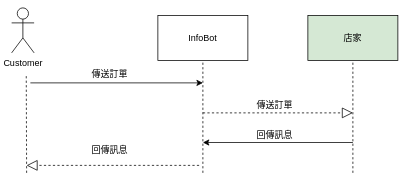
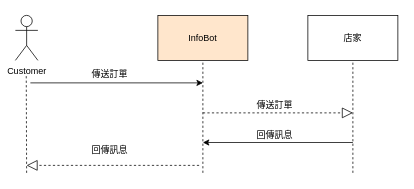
  <mxCell id="0" />
  <mxCell id="1" parent="0" />
- <mxCell id="2" value="Customer" style="shape=umlActor;verticalLabelPosition=bottom;labelBackgroundColor=#ffffff;verticalAlign=top;html=1;outlineConnect=0;" vertex="1" parent="1"><mxGeometry x="15" y="10" width="30" height="60" as="geometry" /></mxCell>
+ <mxCell id="2" value="Customer" style="shape=umlActor;verticalLabelPosition=bottom;labelBackgroundColor=#ffffff;verticalAlign=top;html=1;outlineConnect=0;" vertex="1" parent="1"><mxGeometry x="20" y="20" width="30" height="60" as="geometry" /></mxCell>
  <mxCell id="3" value="" style="endArrow=none;dashed=1;html=1;" edge="1" parent="1"><mxGeometry width="50" height="50" relative="1" as="geometry"><mxPoint x="35" y="230" as="sourcePoint" /><mxPoint x="34.5" y="99" as="targetPoint" /></mxGeometry></mxCell>
- <mxCell id="4" value="InfoBot" style="rounded=0;whiteSpace=wrap;html=1;" vertex="1" parent="1"><mxGeometry x="210" y="20" width="120" height="60" as="geometry" /></mxCell>
+ <mxCell id="4" value="InfoBot" style="rounded=0;whiteSpace=wrap;html=1;fillColor=#ffe6cc;" vertex="1" parent="1"><mxGeometry x="210" y="20" width="120" height="60" as="geometry" /></mxCell>
  <mxCell id="5" value="" style="endArrow=none;dashed=1;html=1;" edge="1" parent="1"><mxGeometry width="50" height="50" relative="1" as="geometry"><mxPoint x="270" y="230" as="sourcePoint" /><mxPoint x="270" y="80" as="targetPoint" /></mxGeometry></mxCell>
  <mxCell id="6" value="" style="endArrow=classic;html=1;" edge="1" parent="1"><mxGeometry width="50" height="50" relative="1" as="geometry"><mxPoint x="40" y="110" as="sourcePoint" /><mxPoint x="270" y="110" as="targetPoint" /></mxGeometry></mxCell>
  <mxCell id="7" value="" style="endArrow=block;dashed=1;endFill=0;endSize=12;html=1;" edge="1" parent="1"><mxGeometry width="160" relative="1" as="geometry"><mxPoint x="265" y="220" as="sourcePoint" /><mxPoint x="35" y="220" as="targetPoint" /></mxGeometry></mxCell>
  <mxCell id="8" value="傳送訂單" style="text;html=1;resizable=0;points=[];autosize=1;align=left;verticalAlign=top;spacingTop=-4;" vertex="1" parent="1"><mxGeometry x="120" y="89" width="60" height="20" as="geometry" /></mxCell>
  <mxCell id="9" value="回傳訊息&lt;br&gt;" style="text;html=1;resizable=0;points=[];autosize=1;align=left;verticalAlign=top;spacingTop=-4;" vertex="1" parent="1"><mxGeometry x="120" y="190" width="60" height="20" as="geometry" /></mxCell>
- <mxCell id="10" value="店家" style="rounded=0;whiteSpace=wrap;html=1;fillColor=#d5e8d4;" vertex="1" parent="1"><mxGeometry x="410" y="20" width="120" height="60" as="geometry" /></mxCell>
+ <mxCell id="10" value="店家" style="rounded=0;whiteSpace=wrap;html=1;" vertex="1" parent="1"><mxGeometry x="410" y="20" width="120" height="60" as="geometry" /></mxCell>
  <mxCell id="11" value="" style="endArrow=none;dashed=1;html=1;" edge="1" parent="1"><mxGeometry width="50" height="50" relative="1" as="geometry"><mxPoint x="470" y="230" as="sourcePoint" /><mxPoint x="470" y="80" as="targetPoint" /></mxGeometry></mxCell>
  <mxCell id="12" value="" style="endArrow=block;dashed=1;endFill=0;endSize=12;html=1;" edge="1" parent="1"><mxGeometry width="160" relative="1" as="geometry"><mxPoint x="270" y="150" as="sourcePoint" /><mxPoint x="470" y="150" as="targetPoint" /></mxGeometry></mxCell>
  <mxCell id="13" value="傳送訂單&lt;br&gt;" style="text;html=1;resizable=0;points=[];autosize=1;align=left;verticalAlign=top;spacingTop=-4;" vertex="1" parent="1"><mxGeometry x="340" y="130" width="60" height="20" as="geometry" /></mxCell>
  <mxCell id="14" value="" style="endArrow=classic;html=1;" edge="1" parent="1"><mxGeometry width="50" height="50" relative="1" as="geometry"><mxPoint x="470" y="189.5" as="sourcePoint" /><mxPoint x="270" y="189.5" as="targetPoint" /></mxGeometry></mxCell>
  <mxCell id="15" value="回傳訊息" style="text;html=1;resizable=0;points=[];autosize=1;align=left;verticalAlign=top;spacingTop=-4;" vertex="1" parent="1"><mxGeometry x="340" y="170" width="60" height="20" as="geometry" /></mxCell>
